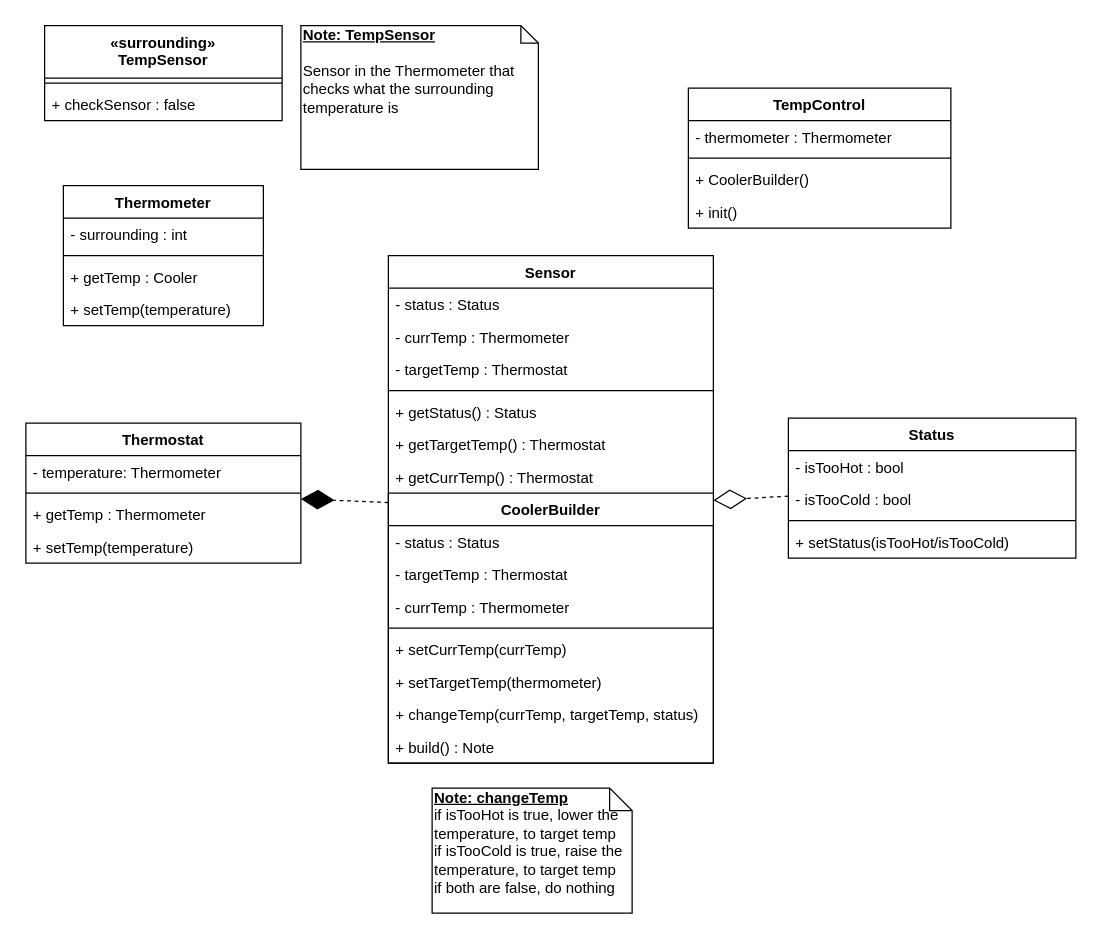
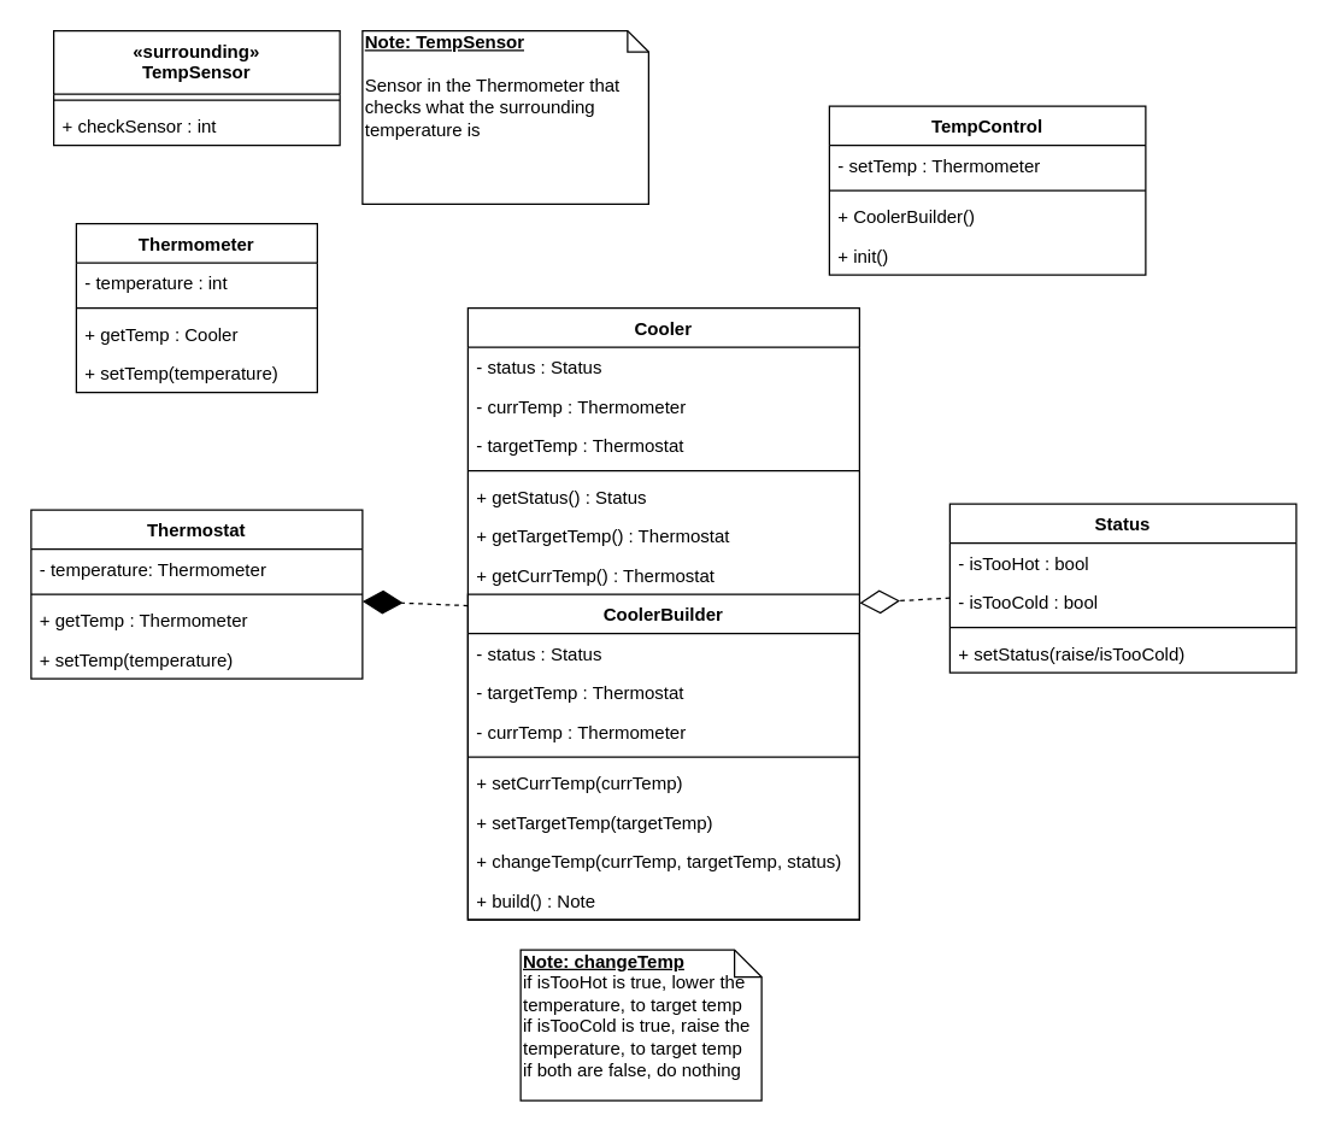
  <mxCell id="0" />
  <mxCell id="1" parent="0" />
- <mxCell id="2" value="Sensor" style="swimlane;fontStyle=1;align=center;verticalAlign=top;childLayout=stackLayout;horizontal=1;startSize=26;horizontalStack=0;resizeParent=1;resizeParentMax=0;resizeLast=0;collapsible=1;marginBottom=0;" vertex="1" parent="1"><mxGeometry x="310" y="204" width="260" height="406" as="geometry" /></mxCell>
+ <mxCell id="2" value="Cooler" style="swimlane;fontStyle=1;align=center;verticalAlign=top;childLayout=stackLayout;horizontal=1;startSize=26;horizontalStack=0;resizeParent=1;resizeParentMax=0;resizeLast=0;collapsible=1;marginBottom=0;" vertex="1" parent="1"><mxGeometry x="310" y="204" width="260" height="406" as="geometry" /></mxCell>
  <mxCell id="3" value="- status : Status" style="text;strokeColor=none;fillColor=none;align=left;verticalAlign=top;spacingLeft=4;spacingRight=4;overflow=hidden;rotatable=0;points=[[0,0.5],[1,0.5]];portConstraint=eastwest;" vertex="1" parent="2"><mxGeometry y="26" width="260" height="26" as="geometry" /></mxCell>
  <mxCell id="4" value="- currTemp : Thermometer" style="text;strokeColor=none;fillColor=none;align=left;verticalAlign=top;spacingLeft=4;spacingRight=4;overflow=hidden;rotatable=0;points=[[0,0.5],[1,0.5]];portConstraint=eastwest;" vertex="1" parent="2"><mxGeometry y="52" width="260" height="26" as="geometry" /></mxCell>
  <mxCell id="5" value="- targetTemp : Thermostat" style="text;strokeColor=none;fillColor=none;align=left;verticalAlign=top;spacingLeft=4;spacingRight=4;overflow=hidden;rotatable=0;points=[[0,0.5],[1,0.5]];portConstraint=eastwest;" vertex="1" parent="2"><mxGeometry y="78" width="260" height="26" as="geometry" /></mxCell>
  <mxCell id="6" value="" style="line;strokeWidth=1;fillColor=none;align=left;verticalAlign=middle;spacingTop=-1;spacingLeft=3;spacingRight=3;rotatable=0;labelPosition=right;points=[];portConstraint=eastwest;" vertex="1" parent="2"><mxGeometry y="104" width="260" height="8" as="geometry" /></mxCell>
  <mxCell id="7" value="+ getStatus() : Status" style="text;strokeColor=none;fillColor=none;align=left;verticalAlign=top;spacingLeft=4;spacingRight=4;overflow=hidden;rotatable=0;points=[[0,0.5],[1,0.5]];portConstraint=eastwest;" vertex="1" parent="2"><mxGeometry y="112" width="260" height="26" as="geometry" /></mxCell>
  <mxCell id="8" value="+ getTargetTemp() : Thermostat" style="text;strokeColor=none;fillColor=none;align=left;verticalAlign=top;spacingLeft=4;spacingRight=4;overflow=hidden;rotatable=0;points=[[0,0.5],[1,0.5]];portConstraint=eastwest;" vertex="1" parent="2"><mxGeometry y="138" width="260" height="26" as="geometry" /></mxCell>
  <mxCell id="9" value="+ getCurrTemp() : Thermostat" style="text;strokeColor=none;fillColor=none;align=left;verticalAlign=top;spacingLeft=4;spacingRight=4;overflow=hidden;rotatable=0;points=[[0,0.5],[1,0.5]];portConstraint=eastwest;" vertex="1" parent="2"><mxGeometry y="164" width="260" height="26" as="geometry" /></mxCell>
  <mxCell id="10" value="CoolerBuilder" style="swimlane;fontStyle=1;align=center;verticalAlign=top;childLayout=stackLayout;horizontal=1;startSize=26;horizontalStack=0;resizeParent=1;resizeParentMax=0;resizeLast=0;collapsible=1;marginBottom=0;" vertex="1" parent="2"><mxGeometry y="190" width="260" height="216" as="geometry"><mxRectangle y="190" width="260" height="26" as="alternateBounds" /></mxGeometry></mxCell>
  <mxCell id="11" value="- status : Status" style="text;strokeColor=none;fillColor=none;align=left;verticalAlign=top;spacingLeft=4;spacingRight=4;overflow=hidden;rotatable=0;points=[[0,0.5],[1,0.5]];portConstraint=eastwest;" vertex="1" parent="10"><mxGeometry y="26" width="260" height="26" as="geometry" /></mxCell>
  <mxCell id="12" value="- targetTemp : Thermostat" style="text;strokeColor=none;fillColor=none;align=left;verticalAlign=top;spacingLeft=4;spacingRight=4;overflow=hidden;rotatable=0;points=[[0,0.5],[1,0.5]];portConstraint=eastwest;" vertex="1" parent="10"><mxGeometry y="52" width="260" height="26" as="geometry" /></mxCell>
  <mxCell id="13" value="- currTemp : Thermometer" style="text;strokeColor=none;fillColor=none;align=left;verticalAlign=top;spacingLeft=4;spacingRight=4;overflow=hidden;rotatable=0;points=[[0,0.5],[1,0.5]];portConstraint=eastwest;" vertex="1" parent="10"><mxGeometry y="78" width="260" height="26" as="geometry" /></mxCell>
  <mxCell id="14" value="" style="line;strokeWidth=1;fillColor=none;align=left;verticalAlign=middle;spacingTop=-1;spacingLeft=3;spacingRight=3;rotatable=0;labelPosition=right;points=[];portConstraint=eastwest;" vertex="1" parent="10"><mxGeometry y="104" width="260" height="8" as="geometry" /></mxCell>
  <mxCell id="15" value="+ setCurrTemp(currTemp) " style="text;strokeColor=none;fillColor=none;align=left;verticalAlign=top;spacingLeft=4;spacingRight=4;overflow=hidden;rotatable=0;points=[[0,0.5],[1,0.5]];portConstraint=eastwest;" vertex="1" parent="10"><mxGeometry y="112" width="260" height="26" as="geometry" /></mxCell>
- <mxCell id="16" value="+ setTargetTemp(thermometer)" style="text;strokeColor=none;fillColor=none;align=left;verticalAlign=top;spacingLeft=4;spacingRight=4;overflow=hidden;rotatable=0;points=[[0,0.5],[1,0.5]];portConstraint=eastwest;" vertex="1" parent="10"><mxGeometry y="138" width="260" height="26" as="geometry" /></mxCell>
+ <mxCell id="16" value="+ setTargetTemp(targetTemp)" style="text;strokeColor=none;fillColor=none;align=left;verticalAlign=top;spacingLeft=4;spacingRight=4;overflow=hidden;rotatable=0;points=[[0,0.5],[1,0.5]];portConstraint=eastwest;" vertex="1" parent="10"><mxGeometry y="138" width="260" height="26" as="geometry" /></mxCell>
  <mxCell id="17" value="+ changeTemp(currTemp, targetTemp, status)" style="text;strokeColor=none;fillColor=none;align=left;verticalAlign=top;spacingLeft=4;spacingRight=4;overflow=hidden;rotatable=0;points=[[0,0.5],[1,0.5]];portConstraint=eastwest;" vertex="1" parent="10"><mxGeometry y="164" width="260" height="26" as="geometry" /></mxCell>
  <mxCell id="18" value="+ build() : Note" style="text;strokeColor=none;fillColor=none;align=left;verticalAlign=top;spacingLeft=4;spacingRight=4;overflow=hidden;rotatable=0;points=[[0,0.5],[1,0.5]];portConstraint=eastwest;" vertex="1" parent="10"><mxGeometry y="190" width="260" height="26" as="geometry" /></mxCell>
  <mxCell id="19" value="Status" style="swimlane;fontStyle=1;align=center;verticalAlign=top;childLayout=stackLayout;horizontal=1;startSize=26;horizontalStack=0;resizeParent=1;resizeParentMax=0;resizeLast=0;collapsible=1;marginBottom=0;" vertex="1" parent="1"><mxGeometry x="630" y="334" width="230" height="112" as="geometry" /></mxCell>
  <mxCell id="20" value="- isTooHot : bool" style="text;strokeColor=none;fillColor=none;align=left;verticalAlign=top;spacingLeft=4;spacingRight=4;overflow=hidden;rotatable=0;points=[[0,0.5],[1,0.5]];portConstraint=eastwest;" vertex="1" parent="19"><mxGeometry y="26" width="230" height="26" as="geometry" /></mxCell>
  <mxCell id="21" value="- isTooCold : bool" style="text;strokeColor=none;fillColor=none;align=left;verticalAlign=top;spacingLeft=4;spacingRight=4;overflow=hidden;rotatable=0;points=[[0,0.5],[1,0.5]];portConstraint=eastwest;" vertex="1" parent="19"><mxGeometry y="52" width="230" height="26" as="geometry" /></mxCell>
  <mxCell id="22" value="" style="line;strokeWidth=1;fillColor=none;align=left;verticalAlign=middle;spacingTop=-1;spacingLeft=3;spacingRight=3;rotatable=0;labelPosition=right;points=[];portConstraint=eastwest;" vertex="1" parent="19"><mxGeometry y="78" width="230" height="8" as="geometry" /></mxCell>
- <mxCell id="23" value="+ setStatus(isTooHot/isTooCold)" style="text;strokeColor=none;fillColor=none;align=left;verticalAlign=top;spacingLeft=4;spacingRight=4;overflow=hidden;rotatable=0;points=[[0,0.5],[1,0.5]];portConstraint=eastwest;" vertex="1" parent="19"><mxGeometry y="86" width="230" height="26" as="geometry" /></mxCell>
+ <mxCell id="23" value="+ setStatus(raise/isTooCold)" style="text;strokeColor=none;fillColor=none;align=left;verticalAlign=top;spacingLeft=4;spacingRight=4;overflow=hidden;rotatable=0;points=[[0,0.5],[1,0.5]];portConstraint=eastwest;" vertex="1" parent="19"><mxGeometry y="86" width="230" height="26" as="geometry" /></mxCell>
  <mxCell id="24" value="&lt;b&gt;&lt;u&gt;Note: changeTemp&lt;br&gt;&lt;/u&gt;&lt;/b&gt;if isTooHot is true, lower the temperature, to target temp&lt;br&gt;if isTooCold is true, raise the temperature, to target temp&lt;br&gt;if both are false, do nothing" style="shape=note;whiteSpace=wrap;html=1;size=18;verticalAlign=top;align=left;spacingTop=-6;" vertex="1" parent="1"><mxGeometry x="345" y="630" width="160" height="100" as="geometry" /></mxCell>
  <mxCell id="25" value="" style="endArrow=diamondThin;endFill=0;endSize=24;html=1;dashed=1;" edge="1" parent="1" source="19" target="2"><mxGeometry width="160" relative="1" as="geometry"><mxPoint x="310" y="450" as="sourcePoint" /><mxPoint x="470" y="450" as="targetPoint" /></mxGeometry></mxCell>
  <mxCell id="26" value="Thermostat" style="swimlane;fontStyle=1;align=center;verticalAlign=top;childLayout=stackLayout;horizontal=1;startSize=26;horizontalStack=0;resizeParent=1;resizeParentMax=0;resizeLast=0;collapsible=1;marginBottom=0;" vertex="1" parent="1"><mxGeometry y="338" width="220" height="112" as="geometry" x="20" /></mxCell>
  <mxCell id="27" value="- temperature: Thermometer" style="text;strokeColor=none;fillColor=none;align=left;verticalAlign=top;spacingLeft=4;spacingRight=4;overflow=hidden;rotatable=0;points=[[0,0.5],[1,0.5]];portConstraint=eastwest;" vertex="1" parent="26"><mxGeometry y="26" width="220" height="26" as="geometry" /></mxCell>
  <mxCell id="28" value="" style="line;strokeWidth=1;fillColor=none;align=left;verticalAlign=middle;spacingTop=-1;spacingLeft=3;spacingRight=3;rotatable=0;labelPosition=right;points=[];portConstraint=eastwest;" vertex="1" parent="26"><mxGeometry y="52" width="220" height="8" as="geometry" /></mxCell>
  <mxCell id="29" value="+ getTemp : Thermometer" style="text;strokeColor=none;fillColor=none;align=left;verticalAlign=top;spacingLeft=4;spacingRight=4;overflow=hidden;rotatable=0;points=[[0,0.5],[1,0.5]];portConstraint=eastwest;" vertex="1" parent="26"><mxGeometry y="60" width="220" height="26" as="geometry" /></mxCell>
  <mxCell id="30" value="+ setTemp(temperature)" style="text;strokeColor=none;fillColor=none;align=left;verticalAlign=top;spacingLeft=4;spacingRight=4;overflow=hidden;rotatable=0;points=[[0,0.5],[1,0.5]];portConstraint=eastwest;" vertex="1" parent="26"><mxGeometry y="86" width="220" height="26" as="geometry" /></mxCell>
  <mxCell id="31" value="" style="endArrow=diamondThin;endFill=1;endSize=24;html=1;dashed=1;" edge="1" parent="1" source="2" target="26"><mxGeometry width="160" relative="1" as="geometry"><mxPoint x="30" y="500" as="sourcePoint" /><mxPoint x="190" y="500" as="targetPoint" /></mxGeometry></mxCell>
  <mxCell id="32" value="Thermometer" style="swimlane;fontStyle=1;align=center;verticalAlign=top;childLayout=stackLayout;horizontal=1;startSize=26;horizontalStack=0;resizeParent=1;resizeParentMax=0;resizeLast=0;collapsible=1;marginBottom=0;" vertex="1" parent="1"><mxGeometry x="50" y="148" width="160" height="112" as="geometry" /></mxCell>
- <mxCell id="33" value="- surrounding : int" style="text;strokeColor=none;fillColor=none;align=left;verticalAlign=top;spacingLeft=4;spacingRight=4;overflow=hidden;rotatable=0;points=[[0,0.5],[1,0.5]];portConstraint=eastwest;" vertex="1" parent="32"><mxGeometry y="26" width="160" height="26" as="geometry" /></mxCell>
+ <mxCell id="33" value="- temperature : int" style="text;strokeColor=none;fillColor=none;align=left;verticalAlign=top;spacingLeft=4;spacingRight=4;overflow=hidden;rotatable=0;points=[[0,0.5],[1,0.5]];portConstraint=eastwest;" vertex="1" parent="32"><mxGeometry y="26" width="160" height="26" as="geometry" /></mxCell>
  <mxCell id="34" value="" style="line;strokeWidth=1;fillColor=none;align=left;verticalAlign=middle;spacingTop=-1;spacingLeft=3;spacingRight=3;rotatable=0;labelPosition=right;points=[];portConstraint=eastwest;" vertex="1" parent="32"><mxGeometry y="52" width="160" height="8" as="geometry" /></mxCell>
  <mxCell id="35" value="+ getTemp : Cooler" style="text;strokeColor=none;fillColor=none;align=left;verticalAlign=top;spacingLeft=4;spacingRight=4;overflow=hidden;rotatable=0;points=[[0,0.5],[1,0.5]];portConstraint=eastwest;" vertex="1" parent="32"><mxGeometry y="60" width="160" height="26" as="geometry" /></mxCell>
  <mxCell id="36" value="+ setTemp(temperature)" style="text;strokeColor=none;fillColor=none;align=left;verticalAlign=top;spacingLeft=4;spacingRight=4;overflow=hidden;rotatable=0;points=[[0,0.5],[1,0.5]];portConstraint=eastwest;" vertex="1" parent="32"><mxGeometry y="86" width="160" height="26" as="geometry" /></mxCell>
  <mxCell id="37" value="«surrounding»&#10;TempSensor" style="swimlane;fontStyle=1;align=center;verticalAlign=top;childLayout=stackLayout;horizontal=1;startSize=42;horizontalStack=0;resizeParent=1;resizeParentMax=0;resizeLast=0;collapsible=1;marginBottom=0;" vertex="1" parent="1"><mxGeometry x="35" y="20" width="190" height="76" as="geometry" /></mxCell>
  <mxCell id="38" value="" style="line;strokeWidth=1;fillColor=none;align=left;verticalAlign=middle;spacingTop=-1;spacingLeft=3;spacingRight=3;rotatable=0;labelPosition=right;points=[];portConstraint=eastwest;" vertex="1" parent="37"><mxGeometry y="42" width="190" height="8" as="geometry" /></mxCell>
- <mxCell id="39" value="+ checkSensor : false" style="text;strokeColor=none;fillColor=none;align=left;verticalAlign=top;spacingLeft=4;spacingRight=4;overflow=hidden;rotatable=0;points=[[0,0.5],[1,0.5]];portConstraint=eastwest;" vertex="1" parent="37"><mxGeometry y="50" width="190" height="26" as="geometry" /></mxCell>
+ <mxCell id="39" value="+ checkSensor : int" style="text;strokeColor=none;fillColor=none;align=left;verticalAlign=top;spacingLeft=4;spacingRight=4;overflow=hidden;rotatable=0;points=[[0,0.5],[1,0.5]];portConstraint=eastwest;" vertex="1" parent="37"><mxGeometry y="50" width="190" height="26" as="geometry" /></mxCell>
  <mxCell id="40" value="&lt;u style=&quot;font-weight: bold&quot;&gt;Note: TempSensor&lt;/u&gt;&lt;br&gt;&lt;br&gt;Sensor in the Thermometer that checks what the surrounding temperature is" style="shape=note;whiteSpace=wrap;html=1;size=14;verticalAlign=top;align=left;spacingTop=-6;" vertex="1" parent="1"><mxGeometry x="240" y="20" width="190" height="115" as="geometry" /></mxCell>
  <mxCell id="41" value="TempControl" style="swimlane;fontStyle=1;align=center;verticalAlign=top;childLayout=stackLayout;horizontal=1;startSize=26;horizontalStack=0;resizeParent=1;resizeParentMax=0;resizeLast=0;collapsible=1;marginBottom=0;" vertex="1" parent="1"><mxGeometry x="550" y="70" width="210" height="112" as="geometry" /></mxCell>
- <mxCell id="42" value="- thermometer : Thermometer" style="text;strokeColor=none;fillColor=none;align=left;verticalAlign=top;spacingLeft=4;spacingRight=4;overflow=hidden;rotatable=0;points=[[0,0.5],[1,0.5]];portConstraint=eastwest;" vertex="1" parent="41"><mxGeometry y="26" width="210" height="26" as="geometry" /></mxCell>
+ <mxCell id="42" value="- setTemp : Thermometer" style="text;strokeColor=none;fillColor=none;align=left;verticalAlign=top;spacingLeft=4;spacingRight=4;overflow=hidden;rotatable=0;points=[[0,0.5],[1,0.5]];portConstraint=eastwest;" vertex="1" parent="41"><mxGeometry y="26" width="210" height="26" as="geometry" /></mxCell>
  <mxCell id="43" value="" style="line;strokeWidth=1;fillColor=none;align=left;verticalAlign=middle;spacingTop=-1;spacingLeft=3;spacingRight=3;rotatable=0;labelPosition=right;points=[];portConstraint=eastwest;" vertex="1" parent="41"><mxGeometry y="52" width="210" height="8" as="geometry" /></mxCell>
  <mxCell id="44" value="+ CoolerBuilder()" style="text;strokeColor=none;fillColor=none;align=left;verticalAlign=top;spacingLeft=4;spacingRight=4;overflow=hidden;rotatable=0;points=[[0,0.5],[1,0.5]];portConstraint=eastwest;" vertex="1" parent="41"><mxGeometry y="60" width="210" height="26" as="geometry" /></mxCell>
  <mxCell id="45" value="+ init()" style="text;strokeColor=none;fillColor=none;align=left;verticalAlign=top;spacingLeft=4;spacingRight=4;overflow=hidden;rotatable=0;points=[[0,0.5],[1,0.5]];portConstraint=eastwest;" vertex="1" parent="41"><mxGeometry y="86" width="210" height="26" as="geometry" /></mxCell>
